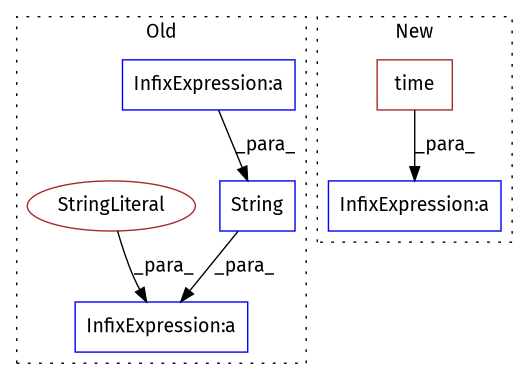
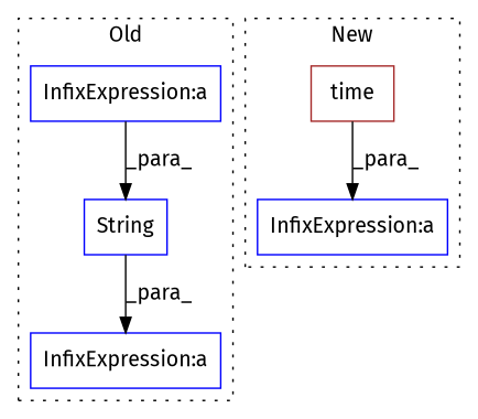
  digraph {
    fontname="Fira Sans"
    node [a=27 l=3 shape=box color=blue fontname="Fira Sans"]
    edge [fontname="Fira Sans"]
    n1 [a=32 l="7,1" label=String s="12148,12166"]
    n2 [label="InfixExpression:a" s=12158]
    n3 [label="InfixExpression:a" s=12167]
-   n4 [a=45 l=4 label=StringLiteral s=12170 shape=ellipse color=brown]
    n5 [a=32 l=6 label=time s=12560 color=brown]
    n6 [label="InfixExpression:a" s=13128]
    subgraph cluster_1 {
      label=Old
      style=dotted
      n1
      n2
      n3
-     n4
    }
    subgraph cluster_2 {
      label=New
      style=dotted
      n5
      n6
    }
    n1 -> n3 [label=_para_]
    n2 -> n1 [label=_para_]
-   n4 -> n3 [label=_para_]
    n5 -> n6 [label=_para_]
  }
